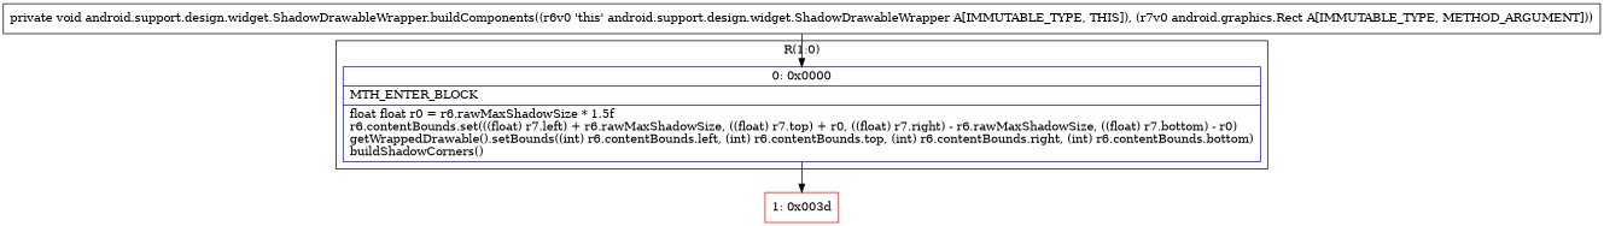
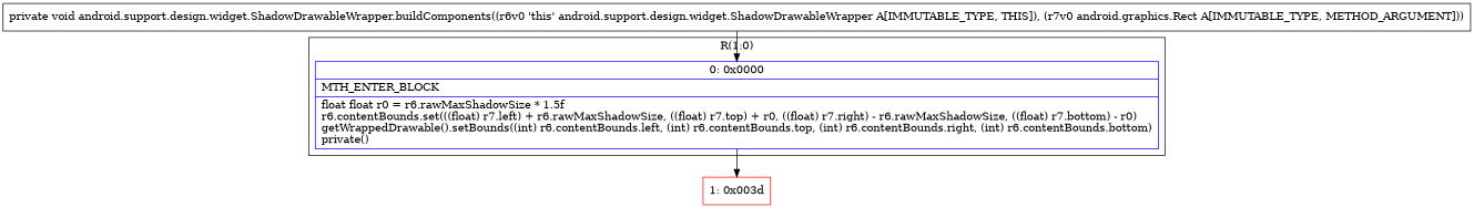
  digraph {
    node [shape=record]
-   n1 [color=blue label="{0\:\ 0x0000|MTH_ENTER_BLOCK\l|float float r0 = r6.rawMaxShadowSize * 1.5f\lr6.contentBounds.set(((float) r7.left) + r6.rawMaxShadowSize, ((float) r7.top) + r0, ((float) r7.right) \- r6.rawMaxShadowSize, ((float) r7.bottom) \- r0)\lgetWrappedDrawable().setBounds((int) r6.contentBounds.left, (int) r6.contentBounds.top, (int) r6.contentBounds.right, (int) r6.contentBounds.bottom)\lbuildShadowCorners()\l}"]
+   n1 [color=blue label="{0\:\ 0x0000|MTH_ENTER_BLOCK\l|float float r0 = r6.rawMaxShadowSize * 1.5f\lr6.contentBounds.set(((float) r7.left) + r6.rawMaxShadowSize, ((float) r7.top) + r0, ((float) r7.right) \- r6.rawMaxShadowSize, ((float) r7.bottom) \- r0)\lgetWrappedDrawable().setBounds((int) r6.contentBounds.left, (int) r6.contentBounds.top, (int) r6.contentBounds.right, (int) r6.contentBounds.bottom)\lprivate()\l}"]
    n2 [color=red label="{1\:\ 0x003d}"]
    n3 [label="{private void android.support.design.widget.ShadowDrawableWrapper.buildComponents((r6v0 'this' android.support.design.widget.ShadowDrawableWrapper A[IMMUTABLE_TYPE, THIS]), (r7v0 android.graphics.Rect A[IMMUTABLE_TYPE, METHOD_ARGUMENT])) }"]
    subgraph cluster_1 {
      label="R(1:0)"
      n1
    }
    n1 -> n2
    n3 -> n1
  }
